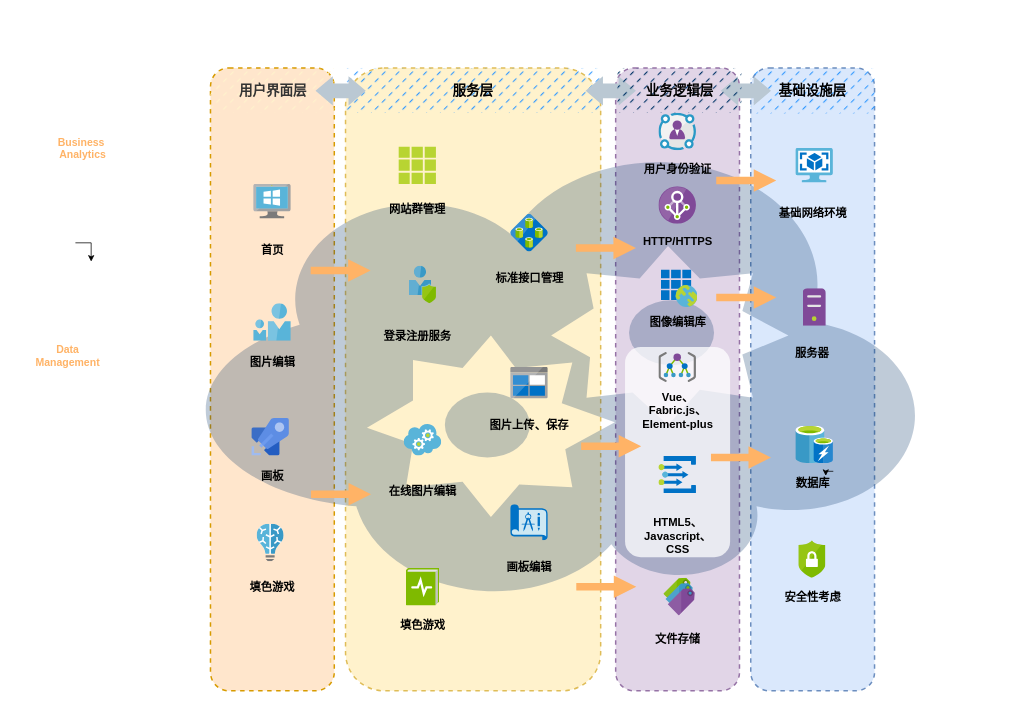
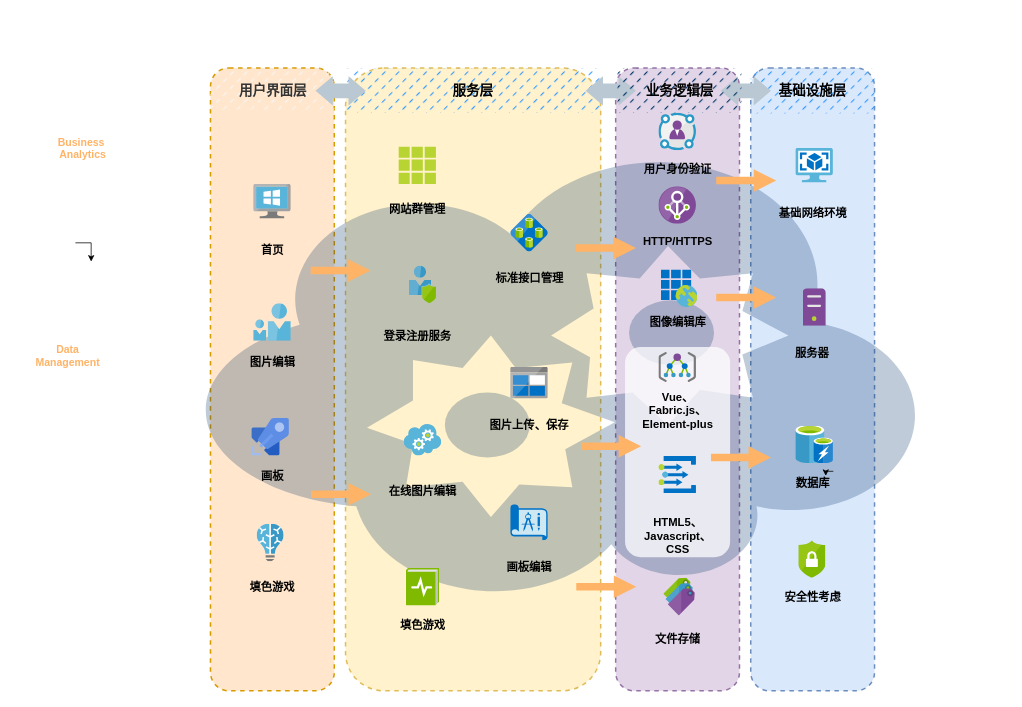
  <mxCell id="0" />
  <mxCell id="1" parent="0" />
  <mxCell id="2" value="" style="rounded=1;whiteSpace=wrap;html=1;dashed=1;strokeColor=#d79b00;strokeWidth=2;fillColor=#ffe6cc;fontFamily=Verdana;fontSize=12;" parent="1" vertex="1"><mxGeometry x="280" y="90" width="165" height="830" as="geometry" /></mxCell>
  <mxCell id="3" value="" style="rounded=1;whiteSpace=wrap;html=1;dashed=1;strokeColor=#dfbd58;strokeWidth=2;fillColor=#fff2cc;fontFamily=Verdana;fontSize=12;gradientColor=none;" parent="1" vertex="1"><mxGeometry x="460" y="90" width="340" height="830" as="geometry" /></mxCell>
  <mxCell id="4" value="" style="rounded=1;whiteSpace=wrap;html=1;dashed=1;strokeColor=#9673a6;strokeWidth=2;fillColor=#e1d5e7;fontFamily=Verdana;fontSize=12;" parent="1" vertex="1"><mxGeometry x="820" y="90" width="165" height="830" as="geometry" /></mxCell>
  <mxCell id="5" value="" style="rounded=1;whiteSpace=wrap;html=1;dashed=1;strokeColor=#6c8ebf;strokeWidth=2;fillColor=#dae8fc;fontFamily=Verdana;fontSize=12;" parent="1" vertex="1"><mxGeometry x="1000" y="90" width="165" height="830" as="geometry" /></mxCell>
- <mxCell id="6" value="用户界面层" style="html=1;dashed=1;strokeWidth=2;fontFamily=Helvetica;fontSize=18;fontStyle=1;fillColor=#fff2cc;fontColor=#333333;strokeColor=none;fillStyle=dashed;" parent="1" vertex="1"><mxGeometry x="280" y="90" width="165" height="60" as="geometry" /></mxCell>
+ <mxCell id="6" value="用户界面层" style="html=1;dashed=1;strokeWidth=2;fontFamily=Helvetica;fontSize=18;fontStyle=1;fillColor=#f5f5f5;fontColor=#333333;strokeColor=none;fillStyle=dashed;" parent="1" vertex="1"><mxGeometry x="280" y="90" width="165" height="60" as="geometry" /></mxCell>
  <mxCell id="7" value="服务层" style="whiteSpace=wrap;html=1;dashed=1;strokeColor=none;strokeWidth=2;fillColor=#3399FF;fontFamily=Helvetica;fontSize=18;fontColor=#000000;fontStyle=1;fillStyle=dashed;" parent="1" vertex="1"><mxGeometry x="460" y="90" width="340" height="60" as="geometry" /></mxCell>
  <mxCell id="8" value="&lt;font&gt;基础设施层&lt;br&gt;&lt;/font&gt;" style="whiteSpace=wrap;html=1;dashed=1;strokeColor=none;strokeWidth=2;fillColor=#3399FF;fontFamily=Helvetica;fontSize=18;fontColor=#000000;fontStyle=1;fillStyle=dashed;" parent="1" vertex="1"><mxGeometry x="1000" y="90.5" width="165" height="60" as="geometry" /></mxCell>
  <mxCell id="9" value="" style="shape=mxgraph.arrows.two_way_arrow_horizontal;html=1;verticalLabelPosition=bottom;verticalAlign=top;strokeWidth=2;dashed=1;fontFamily=Verdana;fontSize=12;fillColor=#bac8d3;strokeColor=none;" parent="1" vertex="1"><mxGeometry x="420" y="101" width="67" height="39" as="geometry" /></mxCell>
  <mxCell id="10" value="" style="shape=mxgraph.arrows.two_way_arrow_horizontal;html=1;verticalLabelPosition=bottom;verticalAlign=top;strokeWidth=2;strokeColor=none;dashed=1;fillColor=#bac8d3;fontFamily=Verdana;fontSize=12;" parent="1" vertex="1"><mxGeometry x="780" y="101" width="67" height="39" as="geometry" /></mxCell>
  <mxCell id="11" value="" style="shape=mxgraph.arrows.two_way_arrow_horizontal;html=1;verticalLabelPosition=bottom;verticalAlign=top;strokeWidth=2;strokeColor=none;dashed=1;fillColor=#bac8d3;fontFamily=Verdana;fontSize=12;" parent="1" vertex="1"><mxGeometry x="960" y="101" width="67" height="39" as="geometry" /></mxCell>
  <mxCell id="12" value="" style="verticalLabelPosition=bottom;html=1;verticalAlign=top;strokeColor=none;fillColor=#003366;shape=mxgraph.azure.cloud_service;dashed=1;fontFamily=Helvetica;fontSize=18;fontColor=#FFFFFF;opacity=25" parent="1" vertex="1"><mxGeometry x="260" y="195.5" width="970" height="600" as="geometry" /></mxCell>
  <mxCell id="13" value="图片编辑网页系统架构图" style="text;html=1;strokeColor=none;fillColor=none;align=center;verticalAlign=middle;whiteSpace=wrap;overflow=hidden;dashed=1;fontSize=36;fontColor=#FFFFFF;fontFamily=Helvetica;fontStyle=1" parent="1" vertex="1"><mxGeometry x="280" y="20" width="1060" height="50" as="geometry" /></mxCell>
  <mxCell id="14" value="Business&amp;nbsp;&lt;div&gt;Analytics&lt;/div&gt;" style="rounded=1;whiteSpace=wrap;html=1;dashed=1;strokeColor=none;strokeWidth=2;fillColor=#FFFFFF;fontFamily=Helvetica;fontSize=14;fontColor=#FFB366;opacity=75;verticalAlign=top;fontStyle=1" parent="1" vertex="1"><mxGeometry x="40" y="174" width="140" height="260" as="geometry" /></mxCell>
  <mxCell id="15" value="Data&lt;div&gt;Management&lt;/div&gt;" style="rounded=1;whiteSpace=wrap;html=1;dashed=1;strokeColor=none;strokeWidth=2;fillColor=#FFFFFF;fontFamily=Helvetica;fontSize=14;fontColor=#FFB366;opacity=75;verticalAlign=top;fontStyle=1" parent="1" vertex="1"><mxGeometry x="20" y="450" width="140" height="320" as="geometry" /></mxCell>
  <mxCell id="16" value="" style="rounded=1;whiteSpace=wrap;html=1;dashed=1;strokeColor=none;strokeWidth=2;fillColor=#FFFFFF;fontFamily=Helvetica;fontSize=14;fontColor=#FFB366;opacity=75;verticalAlign=top;fontStyle=1" parent="1" vertex="1"><mxGeometry x="832.5" y="462" width="140" height="280" as="geometry" /></mxCell>
  <mxCell id="17" value="" style="arrow;html=1;endArrow=block;endFill=1;strokeColor=none;strokeWidth=4;fontFamily=Helvetica;fontSize=36;fontColor=#FFB366;fillColor=#FFB366;" parent="1" edge="1"><mxGeometry width="100" height="100" relative="1" as="geometry"><mxPoint x="413.5" y="359.75" as="sourcePoint" /><mxPoint x="493.5" y="359.75" as="targetPoint" /><Array as="points"><mxPoint x="466.5" y="386.75" /></Array></mxGeometry></mxCell>
  <mxCell id="18" value="" style="arrow;html=1;endArrow=block;endFill=1;strokeColor=none;strokeWidth=4;fontFamily=Helvetica;fontSize=36;fontColor=#FFB366;fillColor=#FFB366;opacity=100" parent="1" edge="1"><mxGeometry width="100" height="100" relative="1" as="geometry"><mxPoint x="767.5" y="781.23" as="sourcePoint" /><mxPoint x="847.5" y="781.23" as="targetPoint" /></mxGeometry></mxCell>
  <mxCell id="19" value="" style="arrow;html=1;endArrow=block;endFill=1;strokeColor=none;strokeWidth=4;fontFamily=Helvetica;fontSize=36;fontColor=#FFB366;fillColor=#FFB366;" parent="1" edge="1"><mxGeometry width="100" height="100" relative="1" as="geometry"><mxPoint x="767" y="330" as="sourcePoint" /><mxPoint x="847" y="330" as="targetPoint" /></mxGeometry></mxCell>
  <mxCell id="20" value="" style="arrow;html=1;endArrow=block;endFill=1;strokeColor=none;strokeWidth=4;fontFamily=Helvetica;fontSize=36;fontColor=#FFB366;fillColor=#FFB366;" parent="1" edge="1"><mxGeometry width="100" height="100" relative="1" as="geometry"><mxPoint x="954" y="396" as="sourcePoint" /><mxPoint x="1034" y="396" as="targetPoint" /></mxGeometry></mxCell>
  <mxCell id="21" value="" style="arrow;html=1;endArrow=block;endFill=1;strokeColor=none;strokeWidth=4;fontFamily=Helvetica;fontSize=36;fontColor=#FFB366;fillColor=#FFB366;" parent="1" edge="1"><mxGeometry width="100" height="100" relative="1" as="geometry"><mxPoint x="954" y="240" as="sourcePoint" /><mxPoint x="1034" y="240" as="targetPoint" /></mxGeometry></mxCell>
  <mxCell id="22" value="" style="arrow;html=1;endArrow=block;endFill=1;strokeColor=none;strokeWidth=4;fontFamily=Helvetica;fontSize=36;fontColor=#FFB366;fillColor=#FFB366;" parent="1" edge="1"><mxGeometry width="100" height="100" relative="1" as="geometry"><mxPoint x="947" y="609" as="sourcePoint" /><mxPoint x="1027" y="609" as="targetPoint" /></mxGeometry></mxCell>
  <mxCell id="23" value="" style="arrow;html=1;endArrow=block;endFill=1;strokeColor=none;strokeWidth=4;fontFamily=Helvetica;fontSize=36;fontColor=#FFB366;fillColor=#FFB366;" parent="1" edge="1"><mxGeometry width="100" height="100" relative="1" as="geometry"><mxPoint x="774" y="594" as="sourcePoint" /><mxPoint x="854" y="594" as="targetPoint" /></mxGeometry></mxCell>
  <mxCell id="24" value="" style="arrow;html=1;endArrow=block;endFill=1;strokeColor=none;strokeWidth=4;fontFamily=Helvetica;fontSize=36;fontColor=#FFB366;fillColor=#FFB366;" parent="1" edge="1"><mxGeometry width="100" height="100" relative="1" as="geometry"><mxPoint x="414" y="658" as="sourcePoint" /><mxPoint x="494" y="658" as="targetPoint" /></mxGeometry></mxCell>
  <mxCell id="25" value="" style="image;sketch=0;aspect=fixed;html=1;points=[];align=center;fontSize=12;image=img/lib/mscae/VirtualMachineWindows.svg;fontStyle=0" vertex="1" parent="1"><mxGeometry x="337.5" y="245" width="50" height="46" as="geometry" /></mxCell>
  <mxCell id="26" value="" style="image;sketch=0;aspect=fixed;html=1;points=[];align=center;fontSize=12;image=img/lib/mscae/Two_User_Icon.svg;" vertex="1" parent="1"><mxGeometry x="337.5" y="404" width="50" height="50" as="geometry" /></mxCell>
  <mxCell id="27" value="" style="image;sketch=0;aspect=fixed;html=1;points=[];align=center;fontSize=12;image=img/lib/mscae/Azure_Pipelines.svg;" vertex="1" parent="1"><mxGeometry x="335" y="557" width="50" height="50" as="geometry" /></mxCell>
  <mxCell id="28" value="" style="image;sketch=0;aspect=fixed;html=1;points=[];align=center;fontSize=12;image=img/lib/mscae/Batch_AI.svg;" vertex="1" parent="1"><mxGeometry x="342" y="697.75" width="36" height="50" as="geometry" /></mxCell>
  <mxCell id="29" value="&lt;h3 style=&quot;font-size: 15px;&quot;&gt;首页&lt;/h3&gt;" style="text;strokeColor=none;align=center;fillColor=none;html=1;verticalAlign=middle;whiteSpace=wrap;rounded=0;" vertex="1" parent="1"><mxGeometry x="332.5" y="318" width="60" height="30" as="geometry" /></mxCell>
  <mxCell id="30" value="&lt;h3 style=&quot;font-size: 15px;&quot;&gt;图片编辑&lt;/h3&gt;" style="text;strokeColor=none;align=center;fillColor=none;html=1;verticalAlign=middle;whiteSpace=wrap;rounded=0;" vertex="1" parent="1"><mxGeometry x="317.5" y="469" width="90" height="26" as="geometry" /></mxCell>
  <mxCell id="31" value="&lt;h3 style=&quot;font-size: 15px;&quot;&gt;画板&lt;/h3&gt;" style="text;strokeColor=none;align=center;fillColor=none;html=1;verticalAlign=middle;whiteSpace=wrap;rounded=0;" vertex="1" parent="1"><mxGeometry x="332.5" y="617.5" width="60" height="30" as="geometry" /></mxCell>
  <mxCell id="32" value="&lt;h3 style=&quot;font-size: 15px;&quot;&gt;填色游戏&lt;/h3&gt;" style="text;strokeColor=none;align=center;fillColor=none;html=1;verticalAlign=middle;whiteSpace=wrap;rounded=0;" vertex="1" parent="1"><mxGeometry x="315" y="767" width="95" height="30" as="geometry" /></mxCell>
  <mxCell id="33" value="&lt;h3 style=&quot;font-size: 15px;&quot;&gt;标准接口管理&lt;/h3&gt;" style="text;strokeColor=none;align=center;fillColor=none;html=1;verticalAlign=middle;whiteSpace=wrap;rounded=0;" vertex="1" parent="1"><mxGeometry x="658.5" y="345.25" width="93" height="48.75" as="geometry" /></mxCell>
  <mxCell id="34" value="&lt;h3 style=&quot;font-size: 15px;&quot;&gt;网站群管理&lt;/h3&gt;" style="text;strokeColor=none;align=center;fillColor=none;html=1;verticalAlign=middle;whiteSpace=wrap;rounded=0;" vertex="1" parent="1"><mxGeometry x="501" y="258" width="110" height="40" as="geometry" /></mxCell>
  <mxCell id="35" value="&lt;h3 style=&quot;font-size: 15px;&quot;&gt;登录注册服务&lt;/h3&gt;" style="text;strokeColor=none;align=center;fillColor=none;html=1;verticalAlign=middle;whiteSpace=wrap;rounded=0;" vertex="1" parent="1"><mxGeometry x="501" y="432" width="110" height="30" as="geometry" /></mxCell>
  <mxCell id="36" value="&lt;h3 style=&quot;font-size: 15px;&quot;&gt;图片上传、保存&lt;/h3&gt;" style="text;strokeColor=none;align=center;fillColor=none;html=1;verticalAlign=middle;whiteSpace=wrap;rounded=0;" vertex="1" parent="1"><mxGeometry x="650" y="550" width="110" height="30" as="geometry" /></mxCell>
  <mxCell id="37" value="&lt;h3 style=&quot;font-size: 15px;&quot;&gt;在线图片编辑&lt;/h3&gt;" style="text;strokeColor=none;align=center;fillColor=none;html=1;verticalAlign=middle;whiteSpace=wrap;rounded=0;" vertex="1" parent="1"><mxGeometry x="508" y="639" width="110" height="30" as="geometry" /></mxCell>
  <mxCell id="38" value="&lt;h3 style=&quot;font-size: 15px;&quot;&gt;画板编辑&lt;/h3&gt;" style="text;strokeColor=none;align=center;fillColor=none;html=1;verticalAlign=middle;whiteSpace=wrap;rounded=0;" vertex="1" parent="1"><mxGeometry x="650" y="740" width="110" height="30" as="geometry" /></mxCell>
  <mxCell id="39" value="&lt;h3 style=&quot;font-size: 15px;&quot;&gt;填色游戏&lt;/h3&gt;" style="text;strokeColor=none;align=center;fillColor=none;html=1;verticalAlign=middle;whiteSpace=wrap;rounded=0;" vertex="1" parent="1"><mxGeometry x="508" y="817" width="110" height="30" as="geometry" /></mxCell>
  <mxCell id="40" style="edgeStyle=orthogonalEdgeStyle;rounded=0;orthogonalLoop=1;jettySize=auto;html=1;exitX=0;exitY=0.5;exitDx=0;exitDy=0;exitPerimeter=0;entryX=0.42;entryY=1;entryDx=0;entryDy=0;entryPerimeter=0;" edge="1" parent="1"><mxGeometry relative="1" as="geometry"><mxPoint x="100" y="323" as="sourcePoint" /><mxPoint x="121" y="348" as="targetPoint" /></mxGeometry></mxCell>
  <mxCell id="41" value="&lt;h3 style=&quot;font-size: 15px;&quot;&gt;用户身份验证&lt;/h3&gt;" style="text;strokeColor=none;align=center;fillColor=none;html=1;verticalAlign=middle;whiteSpace=wrap;rounded=0;" vertex="1" parent="1"><mxGeometry x="847.5" y="210" width="110" height="30" as="geometry" /></mxCell>
  <mxCell id="42" value="&lt;h3 style=&quot;font-size: 15px;&quot;&gt;HTTP/HTTPS&lt;/h3&gt;" style="text;strokeColor=none;align=center;fillColor=none;html=1;verticalAlign=middle;whiteSpace=wrap;rounded=0;" vertex="1" parent="1"><mxGeometry x="847.5" y="305.25" width="110" height="30" as="geometry" /></mxCell>
  <mxCell id="43" value="&lt;h3 style=&quot;font-size: 15px;&quot;&gt;图像编辑库&lt;/h3&gt;" style="text;strokeColor=none;align=center;fillColor=none;html=1;verticalAlign=middle;whiteSpace=wrap;rounded=0;" vertex="1" parent="1"><mxGeometry x="847.5" y="414" width="110" height="30" as="geometry" /></mxCell>
  <mxCell id="44" value="&lt;h3 style=&quot;font-size: 15px;&quot;&gt;Vue、Fabric.js、Element-plus&lt;/h3&gt;" style="text;strokeColor=none;align=center;fillColor=none;html=1;verticalAlign=middle;whiteSpace=wrap;rounded=0;" vertex="1" parent="1"><mxGeometry x="847.5" y="531" width="110" height="30" as="geometry" /></mxCell>
  <mxCell id="45" value="&lt;h3 style=&quot;font-size: 15px;&quot;&gt;HTML5、Javascript、CSS&lt;/h3&gt;" style="text;strokeColor=none;align=center;fillColor=none;html=1;verticalAlign=middle;whiteSpace=wrap;rounded=0;" vertex="1" parent="1"><mxGeometry x="847.5" y="697.75" width="110" height="30" as="geometry" /></mxCell>
  <mxCell id="46" value="&lt;h3 style=&quot;font-size: 15px;&quot;&gt;文件存储&lt;/h3&gt;" style="text;strokeColor=none;align=center;fillColor=none;html=1;verticalAlign=middle;whiteSpace=wrap;rounded=0;" vertex="1" parent="1"><mxGeometry x="847.5" y="836" width="110" height="30" as="geometry" /></mxCell>
  <mxCell id="47" value="&lt;h3 style=&quot;font-size: 15px;&quot;&gt;基础网络环境&lt;/h3&gt;" style="text;strokeColor=none;align=center;fillColor=none;html=1;verticalAlign=middle;whiteSpace=wrap;rounded=0;" vertex="1" parent="1"><mxGeometry x="1027.5" y="268" width="110" height="30" as="geometry" /></mxCell>
  <mxCell id="48" value="&lt;h3 style=&quot;font-size: 15px;&quot;&gt;服务器&lt;/h3&gt;" style="text;strokeColor=none;align=center;fillColor=none;html=1;verticalAlign=middle;whiteSpace=wrap;rounded=0;" vertex="1" parent="1"><mxGeometry x="1027" y="454" width="110" height="30" as="geometry" /></mxCell>
  <mxCell id="49" value="&lt;h3 style=&quot;font-size: 15px;&quot;&gt;数据库&lt;/h3&gt;" style="text;strokeColor=none;align=center;fillColor=none;html=1;verticalAlign=middle;whiteSpace=wrap;rounded=0;" vertex="1" parent="1"><mxGeometry x="1027.5" y="627.5" width="110" height="30" as="geometry" /></mxCell>
  <mxCell id="50" value="&lt;h3 style=&quot;font-size: 15px;&quot;&gt;安全性考虑&lt;/h3&gt;" style="text;strokeColor=none;align=center;fillColor=none;html=1;verticalAlign=middle;whiteSpace=wrap;rounded=0;" vertex="1" parent="1"><mxGeometry x="1027.5" y="780" width="110" height="30" as="geometry" /></mxCell>
  <mxCell id="51" style="edgeStyle=orthogonalEdgeStyle;rounded=0;orthogonalLoop=1;jettySize=auto;html=1;exitX=0.75;exitY=0;exitDx=0;exitDy=0;entryX=0.659;entryY=0.2;entryDx=0;entryDy=0;entryPerimeter=0;" edge="1" parent="1" source="49" target="49"><mxGeometry relative="1" as="geometry" /></mxCell>
  <mxCell id="52" value="" style="image;sketch=0;aspect=fixed;html=1;points=[];align=center;fontSize=12;image=img/lib/mscae/Grid3x3.svg;" vertex="1" parent="1"><mxGeometry x="531" y="195" width="50" height="50" as="geometry" /></mxCell>
  <mxCell id="53" value="" style="image;sketch=0;aspect=fixed;html=1;points=[];align=center;fontSize=12;image=img/lib/mscae/Elastic_Database_Pools.svg;" vertex="1" parent="1"><mxGeometry x="680" y="285" width="50" height="50" as="geometry" /></mxCell>
  <mxCell id="54" value="" style="image;sketch=0;aspect=fixed;html=1;points=[];align=center;fontSize=12;image=img/lib/mscae/User_Privacy.svg;" vertex="1" parent="1"><mxGeometry x="545" y="354" width="36" height="50" as="geometry" /></mxCell>
  <mxCell id="55" value="" style="image;sketch=0;aspect=fixed;html=1;points=[];align=center;fontSize=12;image=img/lib/mscae/BlobBlock.svg;" vertex="1" parent="1"><mxGeometry x="680" y="489" width="50" height="42" as="geometry" /></mxCell>
  <mxCell id="56" value="" style="image;sketch=0;aspect=fixed;html=1;points=[];align=center;fontSize=12;image=img/lib/mscae/Cloud_Services_Classic.svg;" vertex="1" parent="1"><mxGeometry x="538" y="565" width="50" height="42" as="geometry" /></mxCell>
  <mxCell id="57" value="" style="image;sketch=0;aspect=fixed;html=1;points=[];align=center;fontSize=12;image=img/lib/mscae/Blueprints.svg;" vertex="1" parent="1"><mxGeometry x="680" y="672" width="50" height="48" as="geometry" /></mxCell>
  <mxCell id="58" value="" style="image;sketch=0;aspect=fixed;html=1;points=[];align=center;fontSize=12;image=img/lib/mscae/LogDiagnostics.svg;" vertex="1" parent="1"><mxGeometry x="540.5" y="757" width="45" height="50" as="geometry" /></mxCell>
  <mxCell id="59" value="" style="image;sketch=0;aspect=fixed;html=1;points=[];align=center;fontSize=12;image=img/lib/mscae/Security_Center.svg;" vertex="1" parent="1"><mxGeometry x="1064" y="720" width="36" height="50" as="geometry" /></mxCell>
  <mxCell id="60" value="" style="image;sketch=0;aspect=fixed;html=1;points=[];align=center;fontSize=12;image=img/lib/mscae/Identity_Governance.svg;" vertex="1" parent="1"><mxGeometry x="877.5" y="150" width="50" height="50" as="geometry" /></mxCell>
  <mxCell id="61" value="" style="image;sketch=0;aspect=fixed;html=1;points=[];align=center;fontSize=12;image=img/lib/mscae/Azure_AD_Privileged_Identity_Management.svg;" vertex="1" parent="1"><mxGeometry x="877.5" y="248" width="50" height="50" as="geometry" /></mxCell>
  <mxCell id="62" value="" style="image;sketch=0;aspect=fixed;html=1;points=[];align=center;fontSize=12;image=img/lib/mscae/Enterprise_Applications.svg;" vertex="1" parent="1"><mxGeometry x="880.5" y="359" width="49" height="50" as="geometry" /></mxCell>
  <mxCell id="63" value="" style="image;sketch=0;aspect=fixed;html=1;points=[];align=center;fontSize=12;image=img/lib/mscae/Event_Grid_Topics.svg;" vertex="1" parent="1"><mxGeometry x="877.5" y="607.5" width="50" height="50" as="geometry" /></mxCell>
  <mxCell id="64" value="" style="image;sketch=0;aspect=fixed;html=1;points=[];align=center;fontSize=12;image=img/lib/mscae/Tags.svg;" vertex="1" parent="1"><mxGeometry x="884" y="770" width="42" height="50" as="geometry" /></mxCell>
  <mxCell id="65" value="" style="image;sketch=0;aspect=fixed;html=1;points=[];align=center;fontSize=12;image=img/lib/mscae/Management_Groups.svg;" vertex="1" parent="1"><mxGeometry x="877.5" y="469" width="50" height="40" as="geometry" /></mxCell>
  <mxCell id="66" value="" style="image;sketch=0;aspect=fixed;html=1;points=[];align=center;fontSize=12;image=img/lib/mscae/Cache_including_Redis.svg;" vertex="1" parent="1"><mxGeometry x="1060" y="567.5" width="50" height="50" as="geometry" /></mxCell>
  <mxCell id="67" value="" style="image;sketch=0;aspect=fixed;html=1;points=[];align=center;fontSize=12;image=img/lib/mscae/Non_Azure_Machine.svg;" vertex="1" parent="1"><mxGeometry x="1069.5" y="384" width="31" height="50" as="geometry" /></mxCell>
  <mxCell id="68" value="" style="image;sketch=0;aspect=fixed;html=1;points=[];align=center;fontSize=12;image=img/lib/mscae/OS_Images_Classic.svg;" vertex="1" parent="1"><mxGeometry x="1060" y="197" width="50" height="46" as="geometry" /></mxCell>
  <mxCell id="69" value="&lt;font&gt;业务逻辑层&lt;br&gt;&lt;/font&gt;" style="whiteSpace=wrap;html=1;dashed=1;strokeColor=none;strokeWidth=2;fillColor=#003366;fontFamily=Helvetica;fontSize=18;fontColor=#000000;fontStyle=1;fillStyle=dashed;" vertex="1" parent="1"><mxGeometry x="822.5" y="90" width="165" height="60" as="geometry" /></mxCell>
